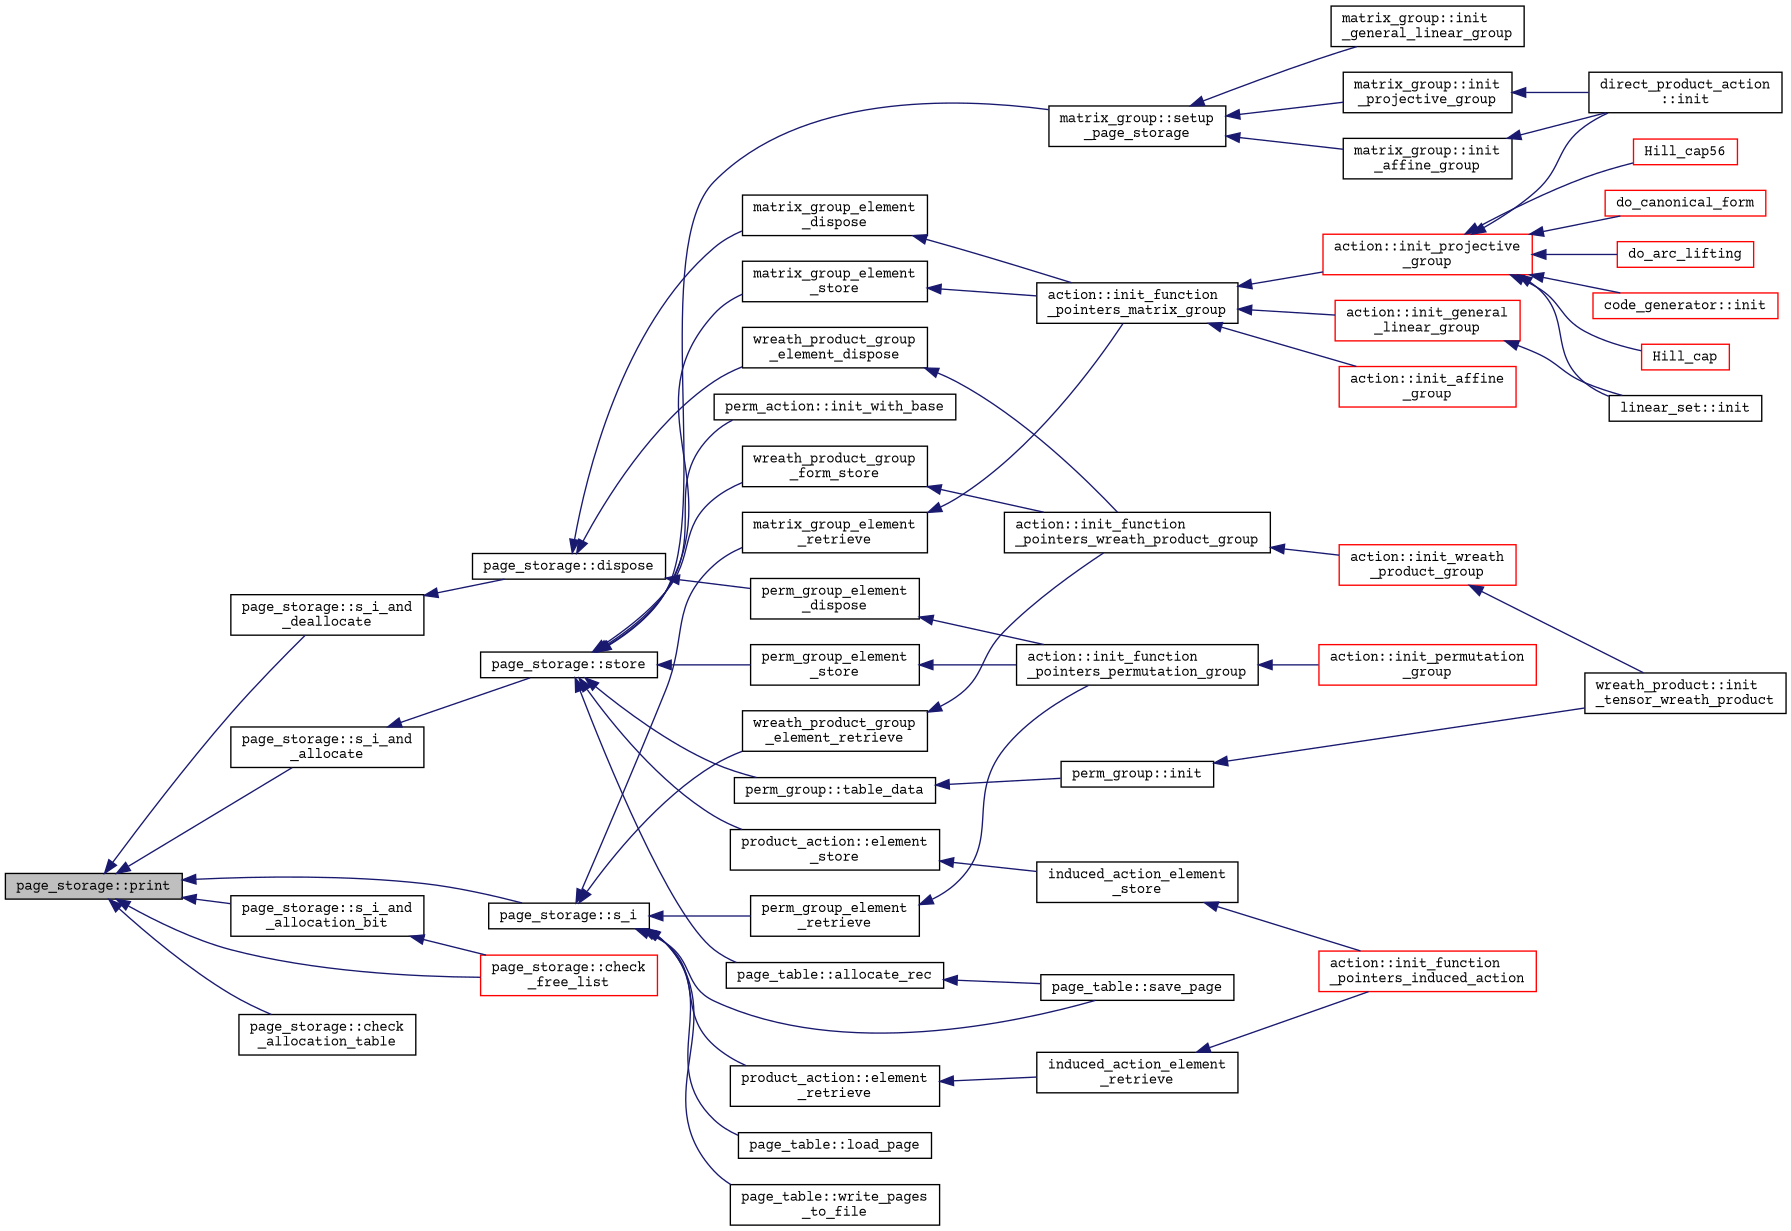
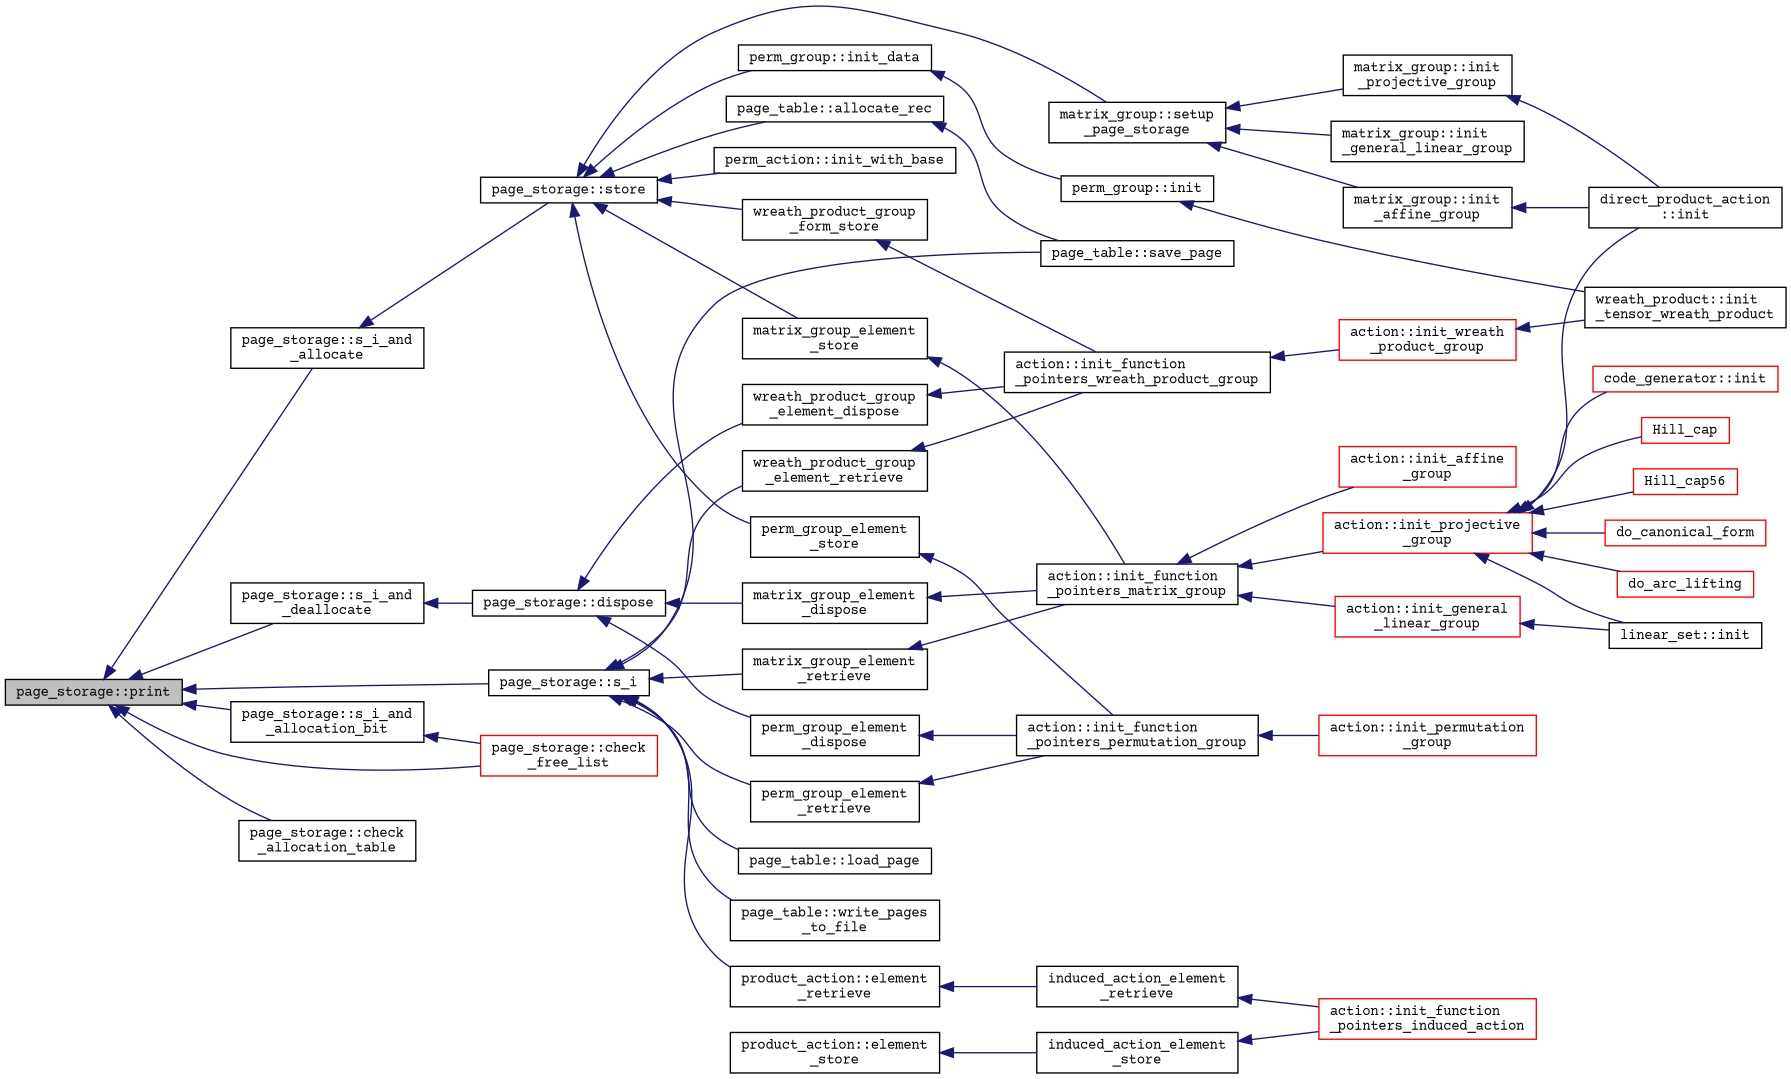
  digraph {
    fontname="Courier Prime"
    rankdir=LR
    node [color=black fillcolor=white fontname="Courier Prime" fontsize=10 shape=record style=filled]
    edge [color=midnightblue dir=back fontname="Courier Prime" fontsize=10 labelfontname=Helvetica labelfontsize=10 style=solid]
    n1 [fillcolor=grey75 fontcolor=black height=0.2 label="page_storage::print" width=0.4]
    n2 [height=0.2 label="page_storage::s_i_and\l_allocate" width=0.4]
    n3 [height=0.2 label="page_storage::s_i_and\l_deallocate" width=0.4]
    n4 [height=0.2 label="page_storage::s_i" width=0.4]
    n5 [height=0.2 label="page_storage::s_i_and\l_allocation_bit" width=0.4]
    n6 [color=red height=0.2 label="page_storage::check\l_free_list" width=0.4]
    n7 [height=0.2 label="page_storage::check\l_allocation_table" width=0.4]
    n8 [height=0.2 label="page_storage::store" width=0.4]
    n9 [height=0.2 label="page_storage::dispose" width=0.4]
    n10 [height=0.2 label="page_table::save_page" width=0.4]
    n11 [height=0.2 label="page_table::load_page" width=0.4]
    n12 [height=0.2 label="page_table::write_pages\l_to_file" width=0.4]
    n13 [height=0.2 label="matrix_group_element\l_retrieve" width=0.4]
    n14 [height=0.2 label="perm_group_element\l_retrieve" width=0.4]
    n15 [height=0.2 label="wreath_product_group\l_element_retrieve" width=0.4]
    n16 [height=0.2 label="product_action::element\l_retrieve" width=0.4]
    n17 [height=0.2 label="page_table::allocate_rec" width=0.4]
    n18 [height=0.2 label="matrix_group_element\l_store" width=0.4]
    n19 [height=0.2 label="perm_group_element\l_store" width=0.4]
    n20 [height=0.2 label="wreath_product_group\l_form_store" width=0.4]
    n21 [height=0.2 label="matrix_group::setup\l_page_storage" width=0.4]
-   n22 [height=0.2 label="perm_group::table_data" width=0.4]
+   n22 [height=0.2 label="perm_group::init_data" width=0.4]
    n23 [height=0.2 label="perm_action::init_with_base" width=0.4]
    n24 [height=0.2 label="product_action::element\l_store" width=0.4]
    n25 [height=0.2 label="action::init_function\l_pointers_matrix_group" width=0.4]
    n26 [height=0.2 label="action::init_function\l_pointers_permutation_group" width=0.4]
    n27 [height=0.2 label="action::init_function\l_pointers_wreath_product_group" width=0.4]
    n28 [height=0.2 label="matrix_group::init\l_projective_group" width=0.4]
    n29 [height=0.2 label="matrix_group::init\l_affine_group" width=0.4]
    n30 [height=0.2 label="matrix_group::init\l_general_linear_group" width=0.4]
    n31 [height=0.2 label="perm_group::init" width=0.4]
    n32 [height=0.2 label="induced_action_element\l_store" width=0.4]
    n33 [color=red height=0.2 label="action::init_projective\l_group" width=0.4]
    n34 [color=red height=0.2 label="action::init_affine\l_group" width=0.4]
    n35 [color=red height=0.2 label="action::init_general\l_linear_group" width=0.4]
    n36 [color=red height=0.2 label=do_arc_lifting width=0.4]
    n37 [color=red height=0.2 label="code_generator::init" width=0.4]
    n38 [height=0.2 label="direct_product_action\l::init" width=0.4]
    n39 [color=red height=0.2 label=Hill_cap width=0.4]
    n40 [height=0.2 label="linear_set::init" width=0.4]
    n41 [color=red height=0.2 label=Hill_cap56 width=0.4]
    n42 [color=red height=0.2 label=do_canonical_form width=0.4]
    n43 [color=red height=0.2 label="action::init_permutation\l_group" width=0.4]
    n44 [color=red height=0.2 label="action::init_wreath\l_product_group" width=0.4]
    n45 [height=0.2 label="wreath_product::init\l_tensor_wreath_product" width=0.4]
    n46 [color=red height=0.2 label="action::init_function\l_pointers_induced_action" width=0.4]
    n47 [height=0.2 label="matrix_group_element\l_dispose" width=0.4]
    n48 [height=0.2 label="perm_group_element\l_dispose" width=0.4]
    n49 [height=0.2 label="wreath_product_group\l_element_dispose" width=0.4]
    n50 [height=0.2 label="induced_action_element\l_retrieve" width=0.4]
    n1 -> n2
    n1 -> n3
    n1 -> n4
    n1 -> n5
    n1 -> n6
    n1 -> n7
    n2 -> n8
    n3 -> n9
    n4 -> n10
    n4 -> n11
    n4 -> n12
    n4 -> n13
    n4 -> n14
    n4 -> n15
    n4 -> n16
    n5 -> n6
    n8 -> n17
    n8 -> n18
    n8 -> n19
    n8 -> n20
    n8 -> n21
    n8 -> n22
    n8 -> n23
-   n8 -> n24
    n9 -> n47
    n9 -> n48
    n9 -> n49
    n13 -> n25
    n14 -> n26
    n15 -> n27
    n16 -> n50
    n17 -> n10
    n18 -> n25
    n19 -> n26
    n20 -> n27
    n21 -> n28
    n21 -> n29
    n21 -> n30
    n22 -> n31
    n24 -> n32
    n25 -> n33
    n25 -> n34
    n25 -> n35
    n26 -> n43
    n27 -> n44
    n28 -> n38
    n29 -> n38
    n31 -> n45
    n32 -> n46
    n33 -> n36
    n33 -> n37
    n33 -> n38
    n33 -> n39
    n33 -> n40
    n33 -> n41
    n33 -> n42
    n35 -> n40
    n44 -> n45
    n47 -> n25
    n48 -> n26
    n49 -> n27
    n50 -> n46
  }
